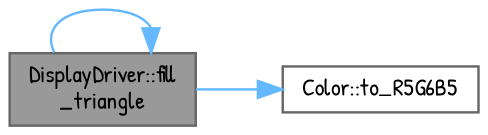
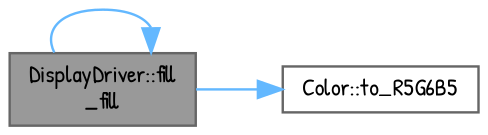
  digraph {
    rankdir=LR
    fontname="Patrick Hand"
    node [fontname="Patrick Hand" fontsize=10 shape=box style=filled]
    edge [color=steelblue1 fontname="Patrick Hand" fontsize=10 labelfontname=Helvetica labelfontsize=10 style=solid]
-   n1 [color=gray40 fillcolor=grey60 fontcolor=black height=0.2 label="DisplayDriver::fill\l_triangle" width=0.4]
+   n1 [color=gray40 fillcolor=grey60 fontcolor=black height=0.2 label="DisplayDriver::fill\l_fill" width=0.4]
    n2 [color=grey40 fillcolor=white height=0.2 label="Color::to_R5G6B5" width=0.4]
    n1 -> n1
    n1 -> n2
  }
